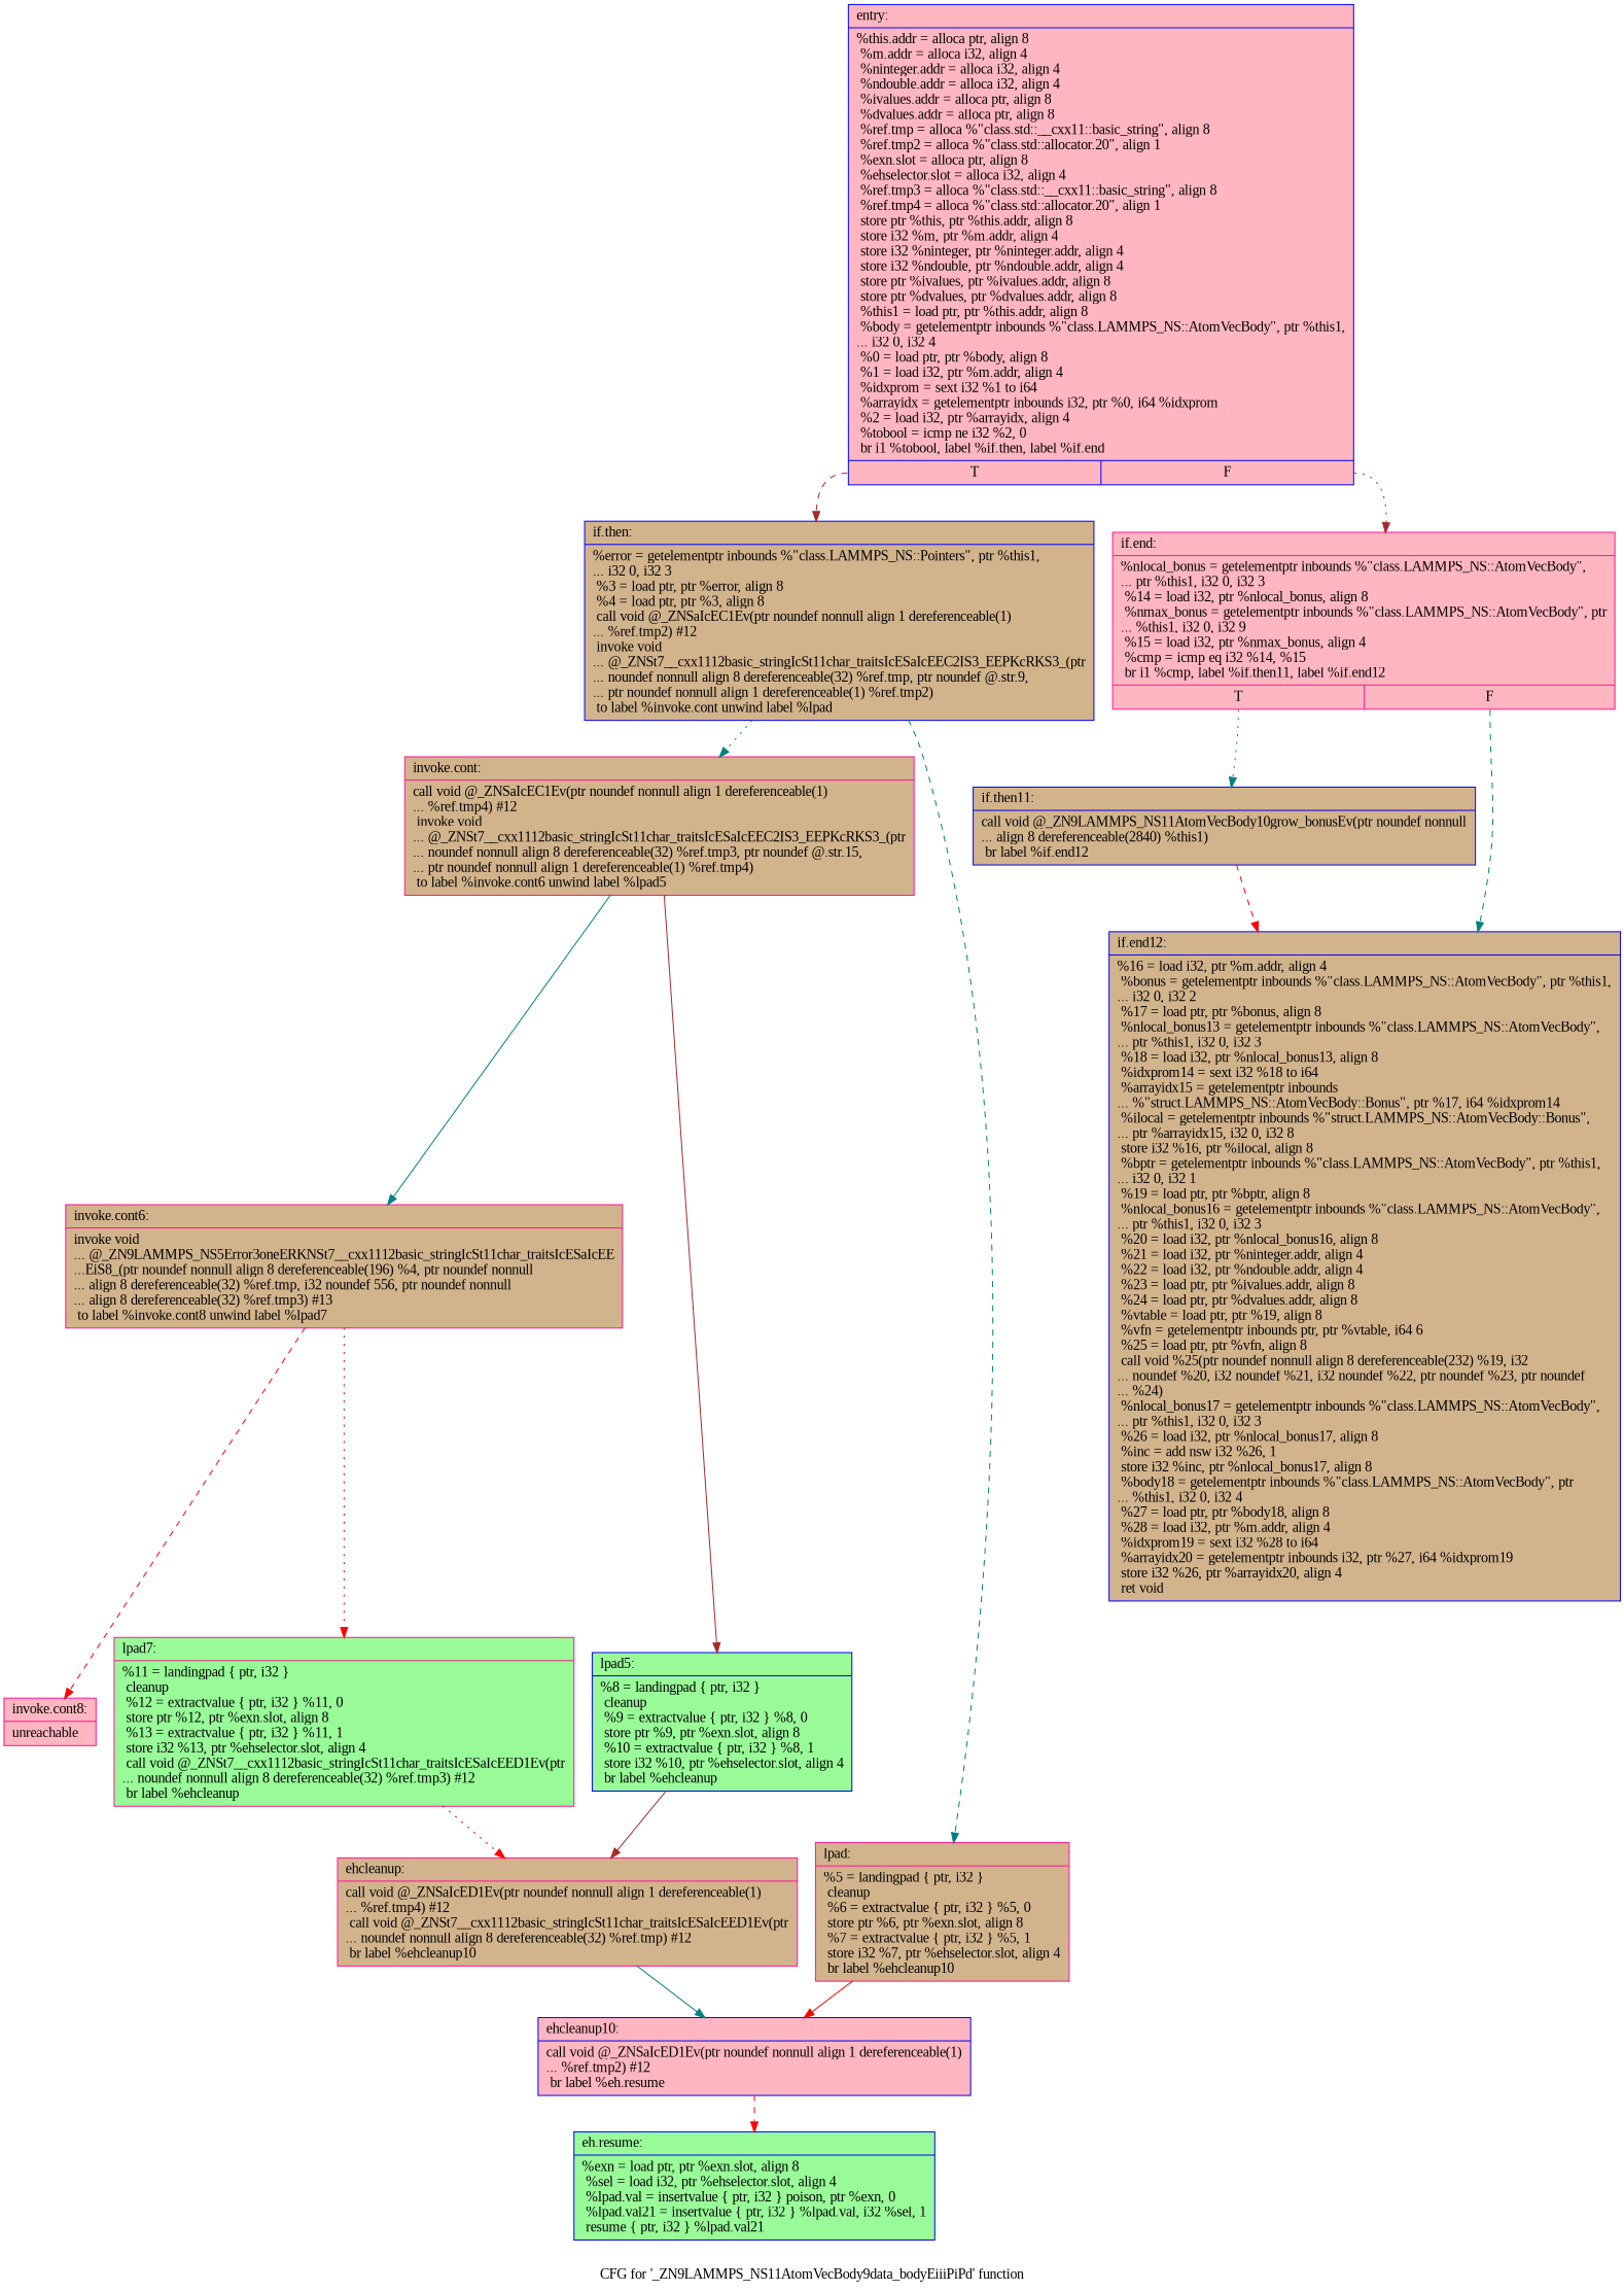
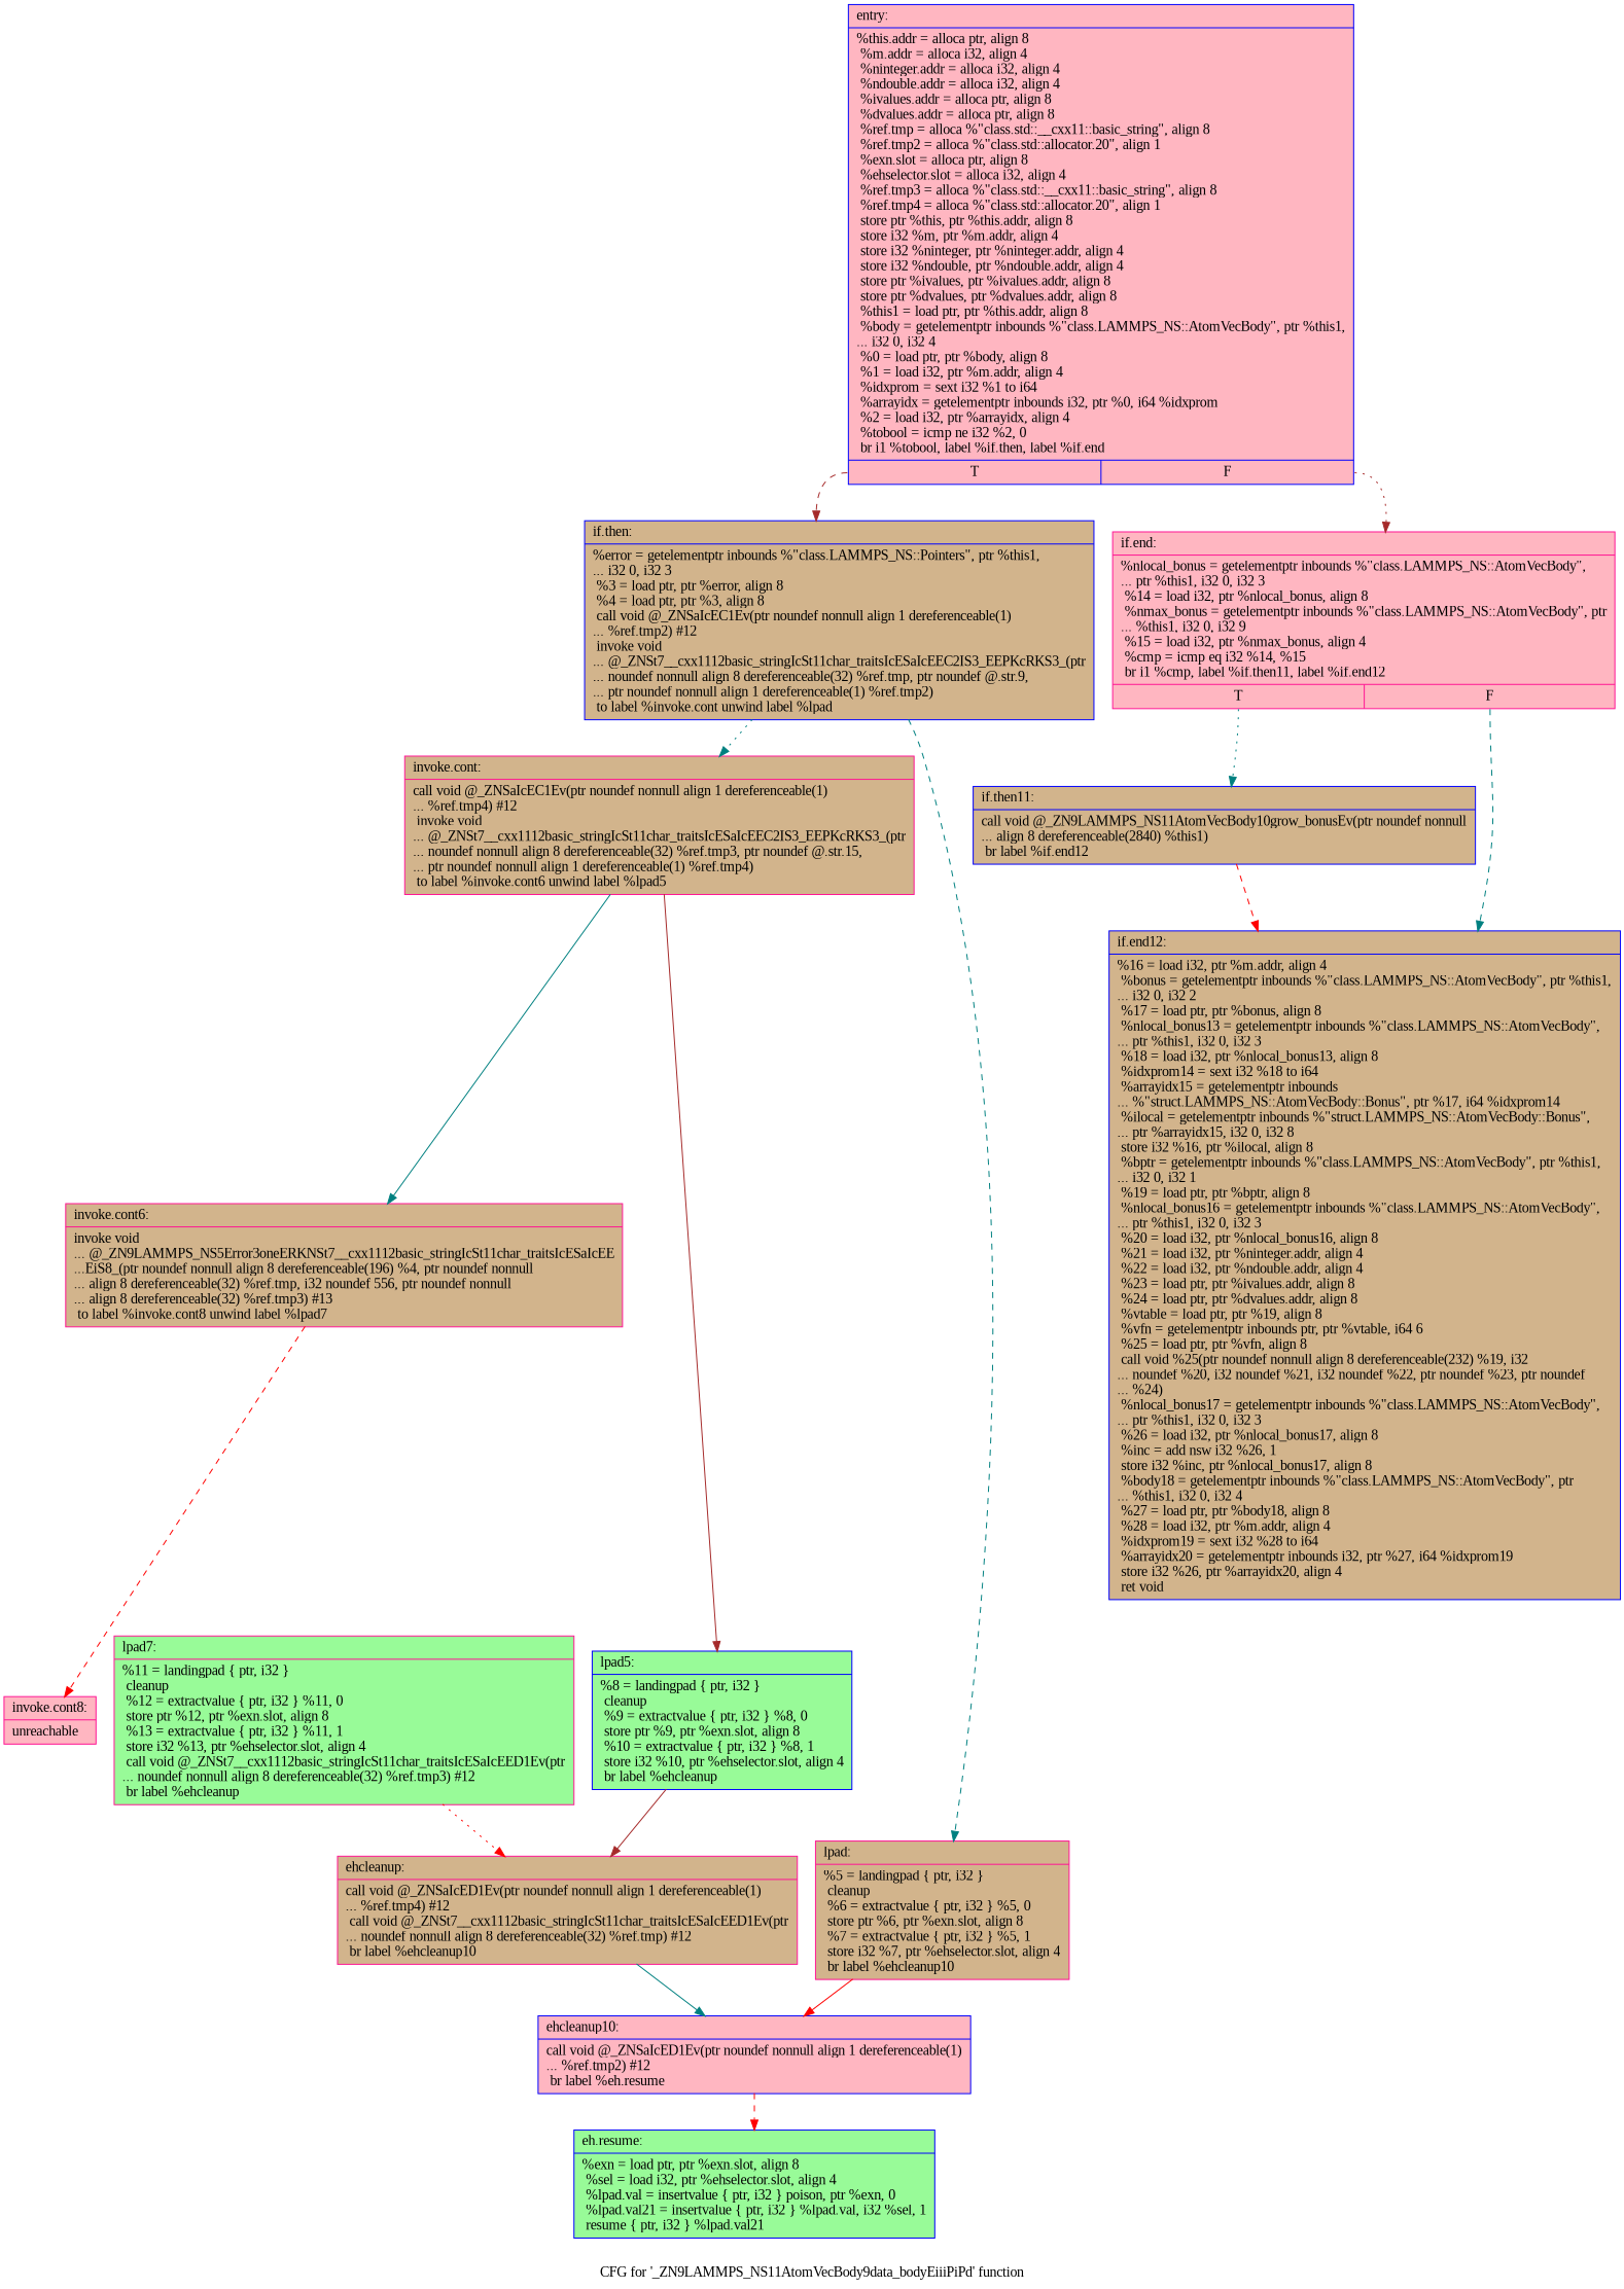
  digraph {
    fontname="Liberation Serif"
    label="CFG for '_ZN9LAMMPS_NS11AtomVecBody9data_bodyEiiiPiPd' function"
    node [color=blue fillcolor=tan fontname="Liberation Serif" shape=record style=filled]
    edge [color=teal fontname="Liberation Serif" style=dashed]
    n1 [fillcolor=lightpink label="{entry:\l|  %this.addr = alloca ptr, align 8\l  %m.addr = alloca i32, align 4\l  %ninteger.addr = alloca i32, align 4\l  %ndouble.addr = alloca i32, align 4\l  %ivalues.addr = alloca ptr, align 8\l  %dvalues.addr = alloca ptr, align 8\l  %ref.tmp = alloca %\"class.std::__cxx11::basic_string\", align 8\l  %ref.tmp2 = alloca %\"class.std::allocator.20\", align 1\l  %exn.slot = alloca ptr, align 8\l  %ehselector.slot = alloca i32, align 4\l  %ref.tmp3 = alloca %\"class.std::__cxx11::basic_string\", align 8\l  %ref.tmp4 = alloca %\"class.std::allocator.20\", align 1\l  store ptr %this, ptr %this.addr, align 8\l  store i32 %m, ptr %m.addr, align 4\l  store i32 %ninteger, ptr %ninteger.addr, align 4\l  store i32 %ndouble, ptr %ndouble.addr, align 4\l  store ptr %ivalues, ptr %ivalues.addr, align 8\l  store ptr %dvalues, ptr %dvalues.addr, align 8\l  %this1 = load ptr, ptr %this.addr, align 8\l  %body = getelementptr inbounds %\"class.LAMMPS_NS::AtomVecBody\", ptr %this1,\l... i32 0, i32 4\l  %0 = load ptr, ptr %body, align 8\l  %1 = load i32, ptr %m.addr, align 4\l  %idxprom = sext i32 %1 to i64\l  %arrayidx = getelementptr inbounds i32, ptr %0, i64 %idxprom\l  %2 = load i32, ptr %arrayidx, align 4\l  %tobool = icmp ne i32 %2, 0\l  br i1 %tobool, label %if.then, label %if.end\l|{<s0>T|<s1>F}}"]
    n2 [label="{if.then:\l|  %error = getelementptr inbounds %\"class.LAMMPS_NS::Pointers\", ptr %this1,\l... i32 0, i32 3\l  %3 = load ptr, ptr %error, align 8\l  %4 = load ptr, ptr %3, align 8\l  call void @_ZNSaIcEC1Ev(ptr noundef nonnull align 1 dereferenceable(1)\l... %ref.tmp2) #12\l  invoke void\l... @_ZNSt7__cxx1112basic_stringIcSt11char_traitsIcESaIcEEC2IS3_EEPKcRKS3_(ptr\l... noundef nonnull align 8 dereferenceable(32) %ref.tmp, ptr noundef @.str.9,\l... ptr noundef nonnull align 1 dereferenceable(1) %ref.tmp2)\l          to label %invoke.cont unwind label %lpad\l}"]
    n3 [color=deeppink fillcolor=lightpink label="{if.end:\l|  %nlocal_bonus = getelementptr inbounds %\"class.LAMMPS_NS::AtomVecBody\",\l... ptr %this1, i32 0, i32 3\l  %14 = load i32, ptr %nlocal_bonus, align 8\l  %nmax_bonus = getelementptr inbounds %\"class.LAMMPS_NS::AtomVecBody\", ptr\l... %this1, i32 0, i32 9\l  %15 = load i32, ptr %nmax_bonus, align 4\l  %cmp = icmp eq i32 %14, %15\l  br i1 %cmp, label %if.then11, label %if.end12\l|{<s0>T|<s1>F}}"]
    n4 [color=deeppink label="{invoke.cont:\l|  call void @_ZNSaIcEC1Ev(ptr noundef nonnull align 1 dereferenceable(1)\l... %ref.tmp4) #12\l  invoke void\l... @_ZNSt7__cxx1112basic_stringIcSt11char_traitsIcESaIcEEC2IS3_EEPKcRKS3_(ptr\l... noundef nonnull align 8 dereferenceable(32) %ref.tmp3, ptr noundef @.str.15,\l... ptr noundef nonnull align 1 dereferenceable(1) %ref.tmp4)\l          to label %invoke.cont6 unwind label %lpad5\l}"]
    n5 [color=deeppink label="{lpad:\l|  %5 = landingpad \{ ptr, i32 \}\l          cleanup\l  %6 = extractvalue \{ ptr, i32 \} %5, 0\l  store ptr %6, ptr %exn.slot, align 8\l  %7 = extractvalue \{ ptr, i32 \} %5, 1\l  store i32 %7, ptr %ehselector.slot, align 4\l  br label %ehcleanup10\l}"]
    n6 [label="{if.then11:\l|  call void @_ZN9LAMMPS_NS11AtomVecBody10grow_bonusEv(ptr noundef nonnull\l... align 8 dereferenceable(2840) %this1)\l  br label %if.end12\l}"]
    n7 [label="{if.end12:\l|  %16 = load i32, ptr %m.addr, align 4\l  %bonus = getelementptr inbounds %\"class.LAMMPS_NS::AtomVecBody\", ptr %this1,\l... i32 0, i32 2\l  %17 = load ptr, ptr %bonus, align 8\l  %nlocal_bonus13 = getelementptr inbounds %\"class.LAMMPS_NS::AtomVecBody\",\l... ptr %this1, i32 0, i32 3\l  %18 = load i32, ptr %nlocal_bonus13, align 8\l  %idxprom14 = sext i32 %18 to i64\l  %arrayidx15 = getelementptr inbounds\l... %\"struct.LAMMPS_NS::AtomVecBody::Bonus\", ptr %17, i64 %idxprom14\l  %ilocal = getelementptr inbounds %\"struct.LAMMPS_NS::AtomVecBody::Bonus\",\l... ptr %arrayidx15, i32 0, i32 8\l  store i32 %16, ptr %ilocal, align 8\l  %bptr = getelementptr inbounds %\"class.LAMMPS_NS::AtomVecBody\", ptr %this1,\l... i32 0, i32 1\l  %19 = load ptr, ptr %bptr, align 8\l  %nlocal_bonus16 = getelementptr inbounds %\"class.LAMMPS_NS::AtomVecBody\",\l... ptr %this1, i32 0, i32 3\l  %20 = load i32, ptr %nlocal_bonus16, align 8\l  %21 = load i32, ptr %ninteger.addr, align 4\l  %22 = load i32, ptr %ndouble.addr, align 4\l  %23 = load ptr, ptr %ivalues.addr, align 8\l  %24 = load ptr, ptr %dvalues.addr, align 8\l  %vtable = load ptr, ptr %19, align 8\l  %vfn = getelementptr inbounds ptr, ptr %vtable, i64 6\l  %25 = load ptr, ptr %vfn, align 8\l  call void %25(ptr noundef nonnull align 8 dereferenceable(232) %19, i32\l... noundef %20, i32 noundef %21, i32 noundef %22, ptr noundef %23, ptr noundef\l... %24)\l  %nlocal_bonus17 = getelementptr inbounds %\"class.LAMMPS_NS::AtomVecBody\",\l... ptr %this1, i32 0, i32 3\l  %26 = load i32, ptr %nlocal_bonus17, align 8\l  %inc = add nsw i32 %26, 1\l  store i32 %inc, ptr %nlocal_bonus17, align 8\l  %body18 = getelementptr inbounds %\"class.LAMMPS_NS::AtomVecBody\", ptr\l... %this1, i32 0, i32 4\l  %27 = load ptr, ptr %body18, align 8\l  %28 = load i32, ptr %m.addr, align 4\l  %idxprom19 = sext i32 %28 to i64\l  %arrayidx20 = getelementptr inbounds i32, ptr %27, i64 %idxprom19\l  store i32 %26, ptr %arrayidx20, align 4\l  ret void\l}"]
    n8 [color=deeppink label="{invoke.cont6:\l|  invoke void\l... @_ZN9LAMMPS_NS5Error3oneERKNSt7__cxx1112basic_stringIcSt11char_traitsIcESaIcEE\l...EiS8_(ptr noundef nonnull align 8 dereferenceable(196) %4, ptr noundef nonnull\l... align 8 dereferenceable(32) %ref.tmp, i32 noundef 556, ptr noundef nonnull\l... align 8 dereferenceable(32) %ref.tmp3) #13\l          to label %invoke.cont8 unwind label %lpad7\l}"]
    n9 [fillcolor=palegreen label="{lpad5:\l|  %8 = landingpad \{ ptr, i32 \}\l          cleanup\l  %9 = extractvalue \{ ptr, i32 \} %8, 0\l  store ptr %9, ptr %exn.slot, align 8\l  %10 = extractvalue \{ ptr, i32 \} %8, 1\l  store i32 %10, ptr %ehselector.slot, align 4\l  br label %ehcleanup\l}"]
    n10 [fillcolor=lightpink label="{ehcleanup10:\l|  call void @_ZNSaIcED1Ev(ptr noundef nonnull align 1 dereferenceable(1)\l... %ref.tmp2) #12\l  br label %eh.resume\l}"]
    n11 [color=deeppink fillcolor=lightpink label="{invoke.cont8:\l|  unreachable\l}"]
    n12 [color=deeppink fillcolor=palegreen label="{lpad7:\l|  %11 = landingpad \{ ptr, i32 \}\l          cleanup\l  %12 = extractvalue \{ ptr, i32 \} %11, 0\l  store ptr %12, ptr %exn.slot, align 8\l  %13 = extractvalue \{ ptr, i32 \} %11, 1\l  store i32 %13, ptr %ehselector.slot, align 4\l  call void @_ZNSt7__cxx1112basic_stringIcSt11char_traitsIcESaIcEED1Ev(ptr\l... noundef nonnull align 8 dereferenceable(32) %ref.tmp3) #12\l  br label %ehcleanup\l}"]
    n13 [color=deeppink label="{ehcleanup:\l|  call void @_ZNSaIcED1Ev(ptr noundef nonnull align 1 dereferenceable(1)\l... %ref.tmp4) #12\l  call void @_ZNSt7__cxx1112basic_stringIcSt11char_traitsIcESaIcEED1Ev(ptr\l... noundef nonnull align 8 dereferenceable(32) %ref.tmp) #12\l  br label %ehcleanup10\l}"]
    n14 [fillcolor=palegreen label="{eh.resume:\l|  %exn = load ptr, ptr %exn.slot, align 8\l  %sel = load i32, ptr %ehselector.slot, align 4\l  %lpad.val = insertvalue \{ ptr, i32 \} poison, ptr %exn, 0\l  %lpad.val21 = insertvalue \{ ptr, i32 \} %lpad.val, i32 %sel, 1\l  resume \{ ptr, i32 \} %lpad.val21\l}"]
    n1 -> n2 [color=brown tailport=s0]
    n1 -> n3 [color=brown style=dotted tailport=s1]
    n2 -> n4 [style=dotted]
    n2 -> n5
    n3 -> n6 [style=dotted tailport=s0]
    n3 -> n7 [tailport=s1]
    n4 -> n8 [style=solid]
    n4 -> n9 [color=brown style=solid]
    n5 -> n10 [color=red style=solid]
    n6 -> n7 [color=red]
    n8 -> n11 [color=red]
-   n8 -> n12 [color=red style=dotted]
    n9 -> n13 [color=brown style=solid]
    n10 -> n14 [color=red]
    n12 -> n13 [color=red style=dotted]
    n13 -> n10 [style=solid]
  }
